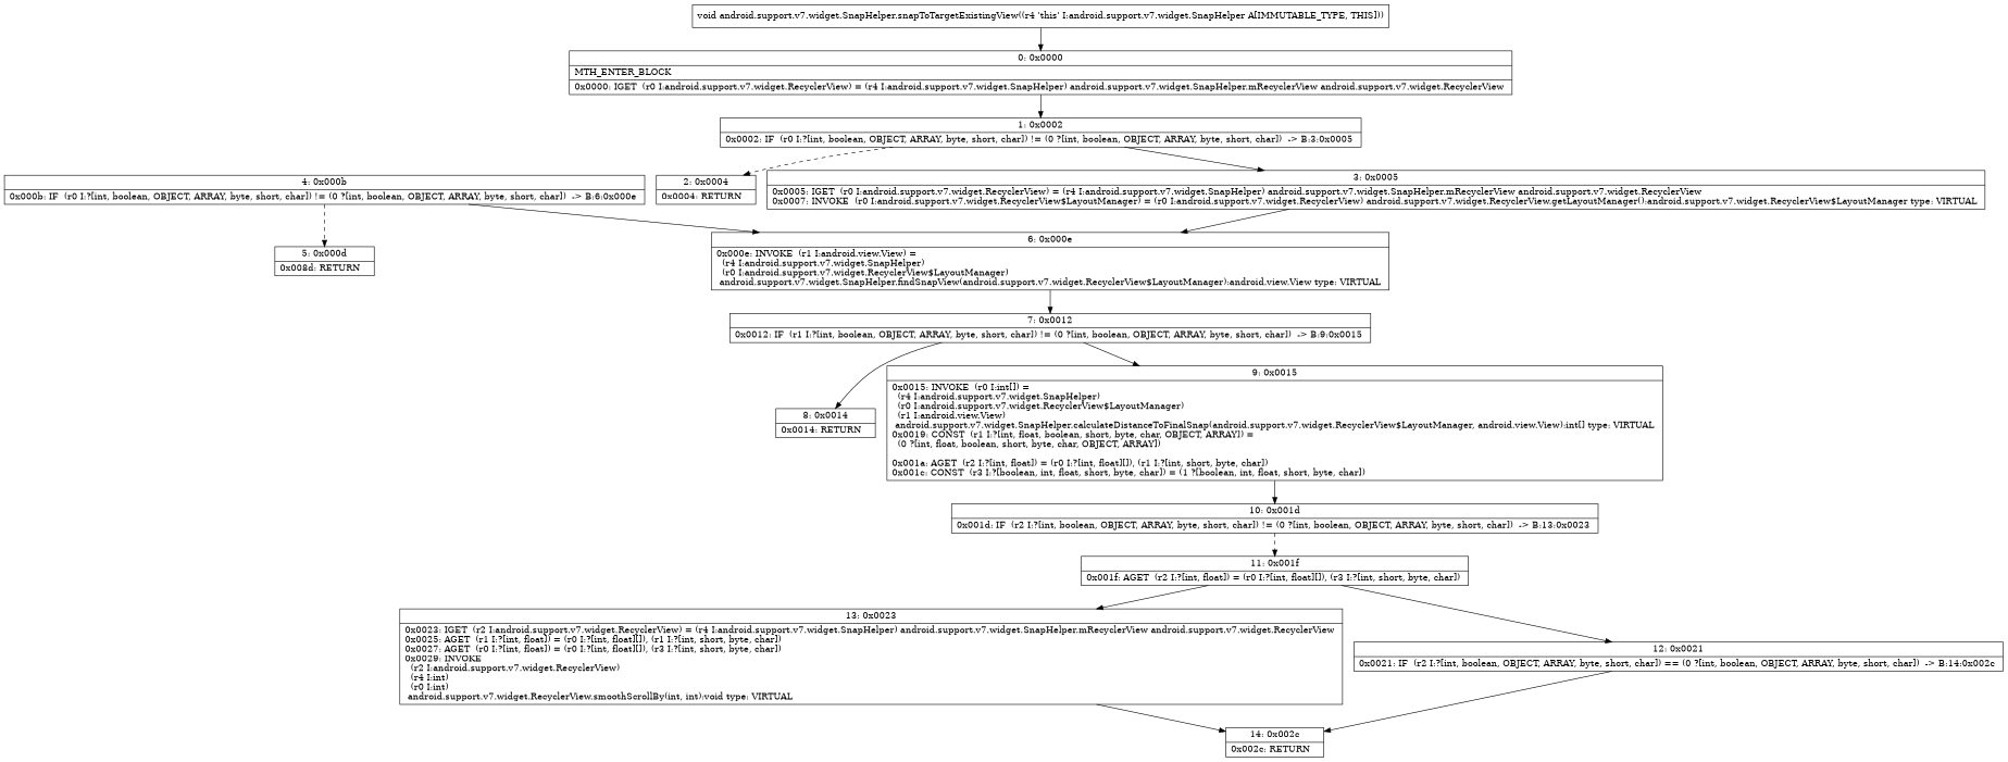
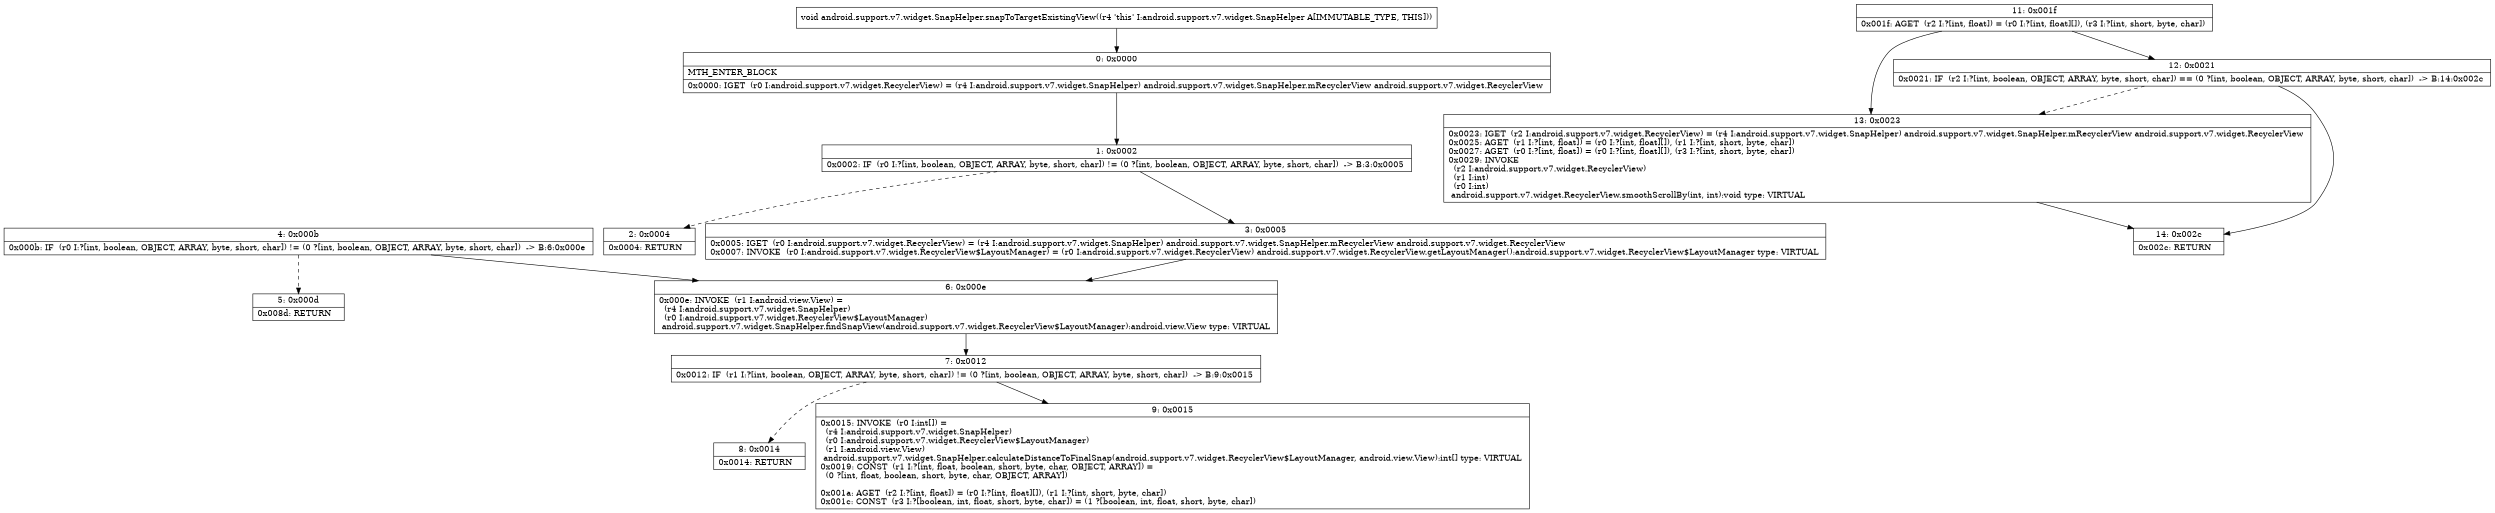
  digraph {
    node [shape=record]
    n1 [label="{0\:\ 0x0000|MTH_ENTER_BLOCK\l|0x0000: IGET  (r0 I:android.support.v7.widget.RecyclerView) = (r4 I:android.support.v7.widget.SnapHelper) android.support.v7.widget.SnapHelper.mRecyclerView android.support.v7.widget.RecyclerView \l}"]
    n2 [label="{1\:\ 0x0002|0x0002: IF  (r0 I:?[int, boolean, OBJECT, ARRAY, byte, short, char]) != (0 ?[int, boolean, OBJECT, ARRAY, byte, short, char])  \-\> B:3:0x0005 \l}"]
    n3 [label="{2\:\ 0x0004|0x0004: RETURN   \l}"]
    n4 [label="{3\:\ 0x0005|0x0005: IGET  (r0 I:android.support.v7.widget.RecyclerView) = (r4 I:android.support.v7.widget.SnapHelper) android.support.v7.widget.SnapHelper.mRecyclerView android.support.v7.widget.RecyclerView \l0x0007: INVOKE  (r0 I:android.support.v7.widget.RecyclerView$LayoutManager) = (r0 I:android.support.v7.widget.RecyclerView) android.support.v7.widget.RecyclerView.getLayoutManager():android.support.v7.widget.RecyclerView$LayoutManager type: VIRTUAL \l}"]
    n5 [label="{6\:\ 0x000e|0x000e: INVOKE  (r1 I:android.view.View) = \l  (r4 I:android.support.v7.widget.SnapHelper)\l  (r0 I:android.support.v7.widget.RecyclerView$LayoutManager)\l android.support.v7.widget.SnapHelper.findSnapView(android.support.v7.widget.RecyclerView$LayoutManager):android.view.View type: VIRTUAL \l}"]
    n6 [label="{4\:\ 0x000b|0x000b: IF  (r0 I:?[int, boolean, OBJECT, ARRAY, byte, short, char]) != (0 ?[int, boolean, OBJECT, ARRAY, byte, short, char])  \-\> B:6:0x000e \l}"]
    n7 [label="{5\:\ 0x000d|0x008d: RETURN   \l}"]
    n8 [label="{7\:\ 0x0012|0x0012: IF  (r1 I:?[int, boolean, OBJECT, ARRAY, byte, short, char]) != (0 ?[int, boolean, OBJECT, ARRAY, byte, short, char])  \-\> B:9:0x0015 \l}"]
    n9 [label="{8\:\ 0x0014|0x0014: RETURN   \l}"]
    n10 [label="{9\:\ 0x0015|0x0015: INVOKE  (r0 I:int[]) = \l  (r4 I:android.support.v7.widget.SnapHelper)\l  (r0 I:android.support.v7.widget.RecyclerView$LayoutManager)\l  (r1 I:android.view.View)\l android.support.v7.widget.SnapHelper.calculateDistanceToFinalSnap(android.support.v7.widget.RecyclerView$LayoutManager, android.view.View):int[] type: VIRTUAL \l0x0019: CONST  (r1 I:?[int, float, boolean, short, byte, char, OBJECT, ARRAY]) = \l  (0 ?[int, float, boolean, short, byte, char, OBJECT, ARRAY])\l \l0x001a: AGET  (r2 I:?[int, float]) = (r0 I:?[int, float][]), (r1 I:?[int, short, byte, char]) \l0x001c: CONST  (r3 I:?[boolean, int, float, short, byte, char]) = (1 ?[boolean, int, float, short, byte, char]) \l}"]
-   n11 [label="{10\:\ 0x001d|0x001d: IF  (r2 I:?[int, boolean, OBJECT, ARRAY, byte, short, char]) != (0 ?[int, boolean, OBJECT, ARRAY, byte, short, char])  \-\> B:13:0x0023 \l}"]
    n12 [label="{11\:\ 0x001f|0x001f: AGET  (r2 I:?[int, float]) = (r0 I:?[int, float][]), (r3 I:?[int, short, byte, char]) \l}"]
-   n13 [label="{13\:\ 0x0023|0x0023: IGET  (r2 I:android.support.v7.widget.RecyclerView) = (r4 I:android.support.v7.widget.SnapHelper) android.support.v7.widget.SnapHelper.mRecyclerView android.support.v7.widget.RecyclerView \l0x0025: AGET  (r1 I:?[int, float]) = (r0 I:?[int, float][]), (r1 I:?[int, short, byte, char]) \l0x0027: AGET  (r0 I:?[int, float]) = (r0 I:?[int, float][]), (r3 I:?[int, short, byte, char]) \l0x0029: INVOKE  \l  (r2 I:android.support.v7.widget.RecyclerView)\l  (r4 I:int)\l  (r0 I:int)\l android.support.v7.widget.RecyclerView.smoothScrollBy(int, int):void type: VIRTUAL \l}"]
+   n13 [label="{13\:\ 0x0023|0x0023: IGET  (r2 I:android.support.v7.widget.RecyclerView) = (r4 I:android.support.v7.widget.SnapHelper) android.support.v7.widget.SnapHelper.mRecyclerView android.support.v7.widget.RecyclerView \l0x0025: AGET  (r1 I:?[int, float]) = (r0 I:?[int, float][]), (r1 I:?[int, short, byte, char]) \l0x0027: AGET  (r0 I:?[int, float]) = (r0 I:?[int, float][]), (r3 I:?[int, short, byte, char]) \l0x0029: INVOKE  \l  (r2 I:android.support.v7.widget.RecyclerView)\l  (r1 I:int)\l  (r0 I:int)\l android.support.v7.widget.RecyclerView.smoothScrollBy(int, int):void type: VIRTUAL \l}"]
    n14 [label="{12\:\ 0x0021|0x0021: IF  (r2 I:?[int, boolean, OBJECT, ARRAY, byte, short, char]) == (0 ?[int, boolean, OBJECT, ARRAY, byte, short, char])  \-\> B:14:0x002c \l}"]
    n15 [label="{14\:\ 0x002c|0x002c: RETURN   \l}"]
    n16 [label="{void android.support.v7.widget.SnapHelper.snapToTargetExistingView((r4 'this' I:android.support.v7.widget.SnapHelper A[IMMUTABLE_TYPE, THIS])) }"]
    n1 -> n2
    n2 -> n3 [style=dashed]
    n2 -> n4
    n4 -> n5
    n5 -> n8
    n6 -> n5
    n6 -> n7 [style=dashed]
-   n8 -> n9 [style=solid]
+   n8 -> n9 [style=dashed]
    n8 -> n10
-   n10 -> n11
-   n11 -> n12 [style=dashed]
    n12 -> n13
    n12 -> n14
    n13 -> n15
+   n14 -> n13 [style=dashed]
    n14 -> n15
    n16 -> n1
  }
